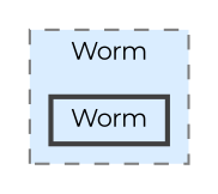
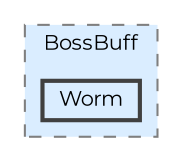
  digraph {
    compound=true
    fontname=Montserrat
    n1 [color=grey25 fillcolor="#daedff" fontname=Montserrat fontsize=10 height=0.2 label=Worm shape=box style="filled,bold" width=0.4]
    subgraph cluster_1 {
      bgcolor="#daedff"
      fontsize=10
-     label=Worm
+     label=BossBuff
      pencolor=grey50
      style="filled,dashed"
      n1
    }
  }
